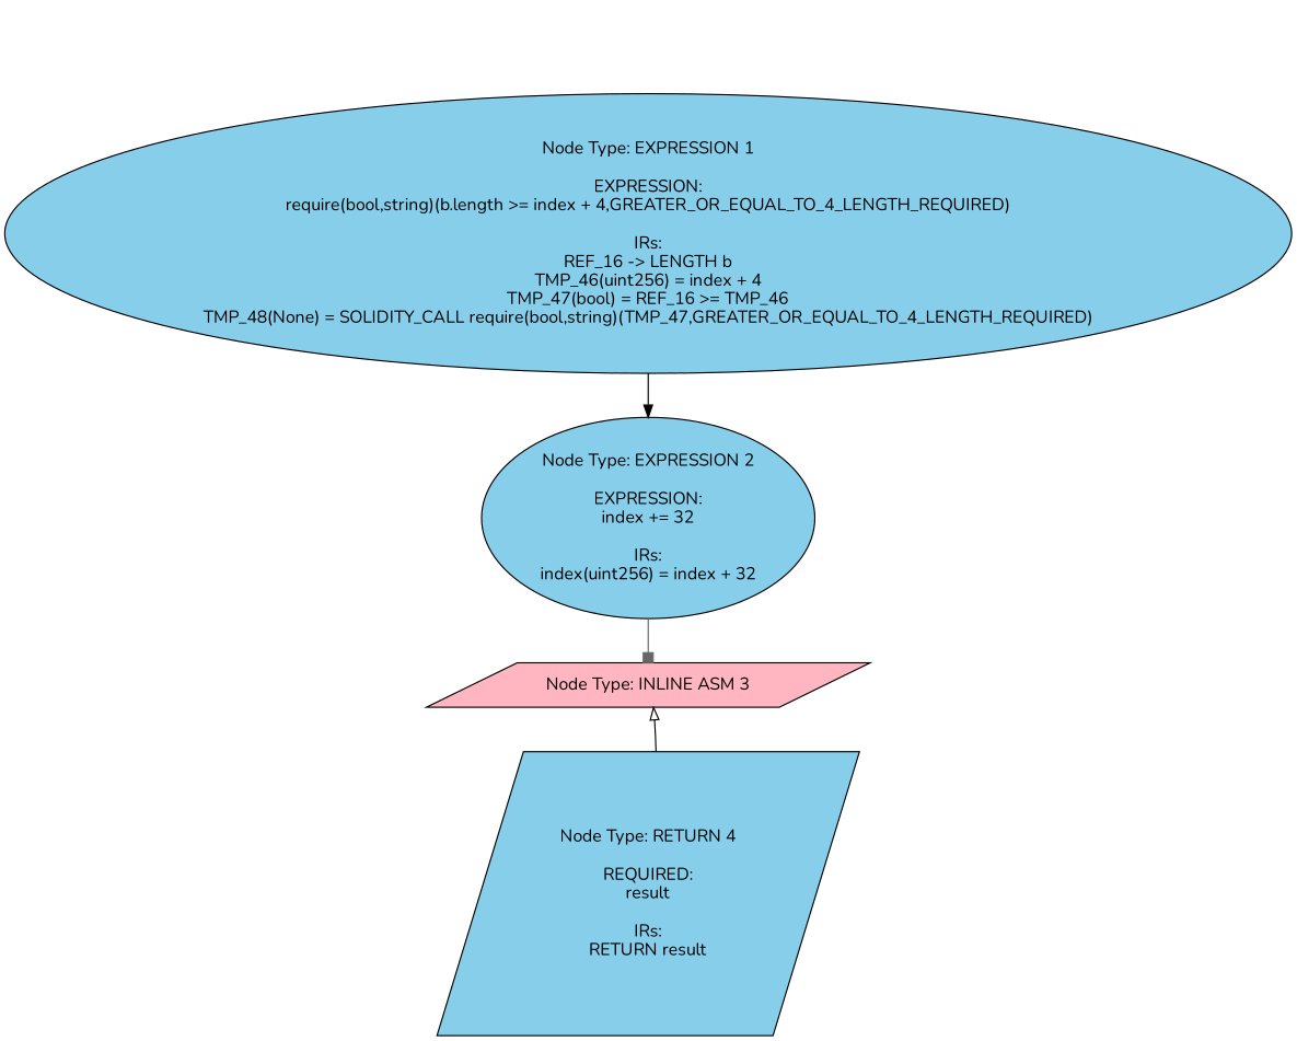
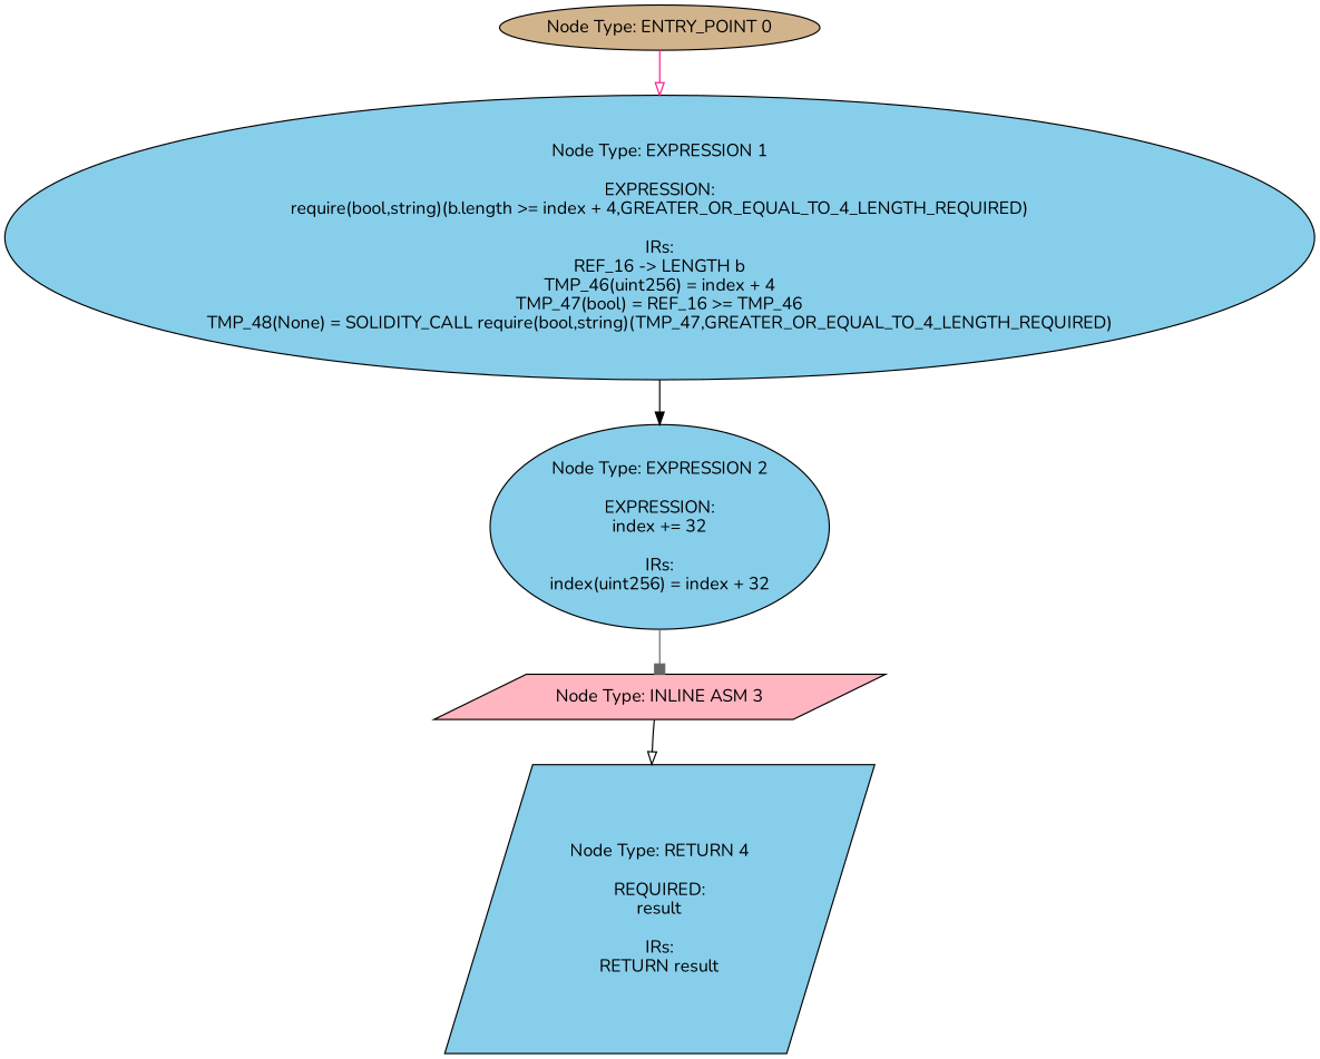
  digraph {
    fontname=Nunito
    node [fillcolor=skyblue fontname=Nunito shape=ellipse style=filled]
    edge [arrowhead=onormal color=black fontname=Nunito]
+   n1 [fillcolor=tan label="Node Type: ENTRY_POINT 0\n"]
    n2 [label="Node Type: EXPRESSION 1\n\nEXPRESSION:\nrequire(bool,string)(b.length >= index + 4,GREATER_OR_EQUAL_TO_4_LENGTH_REQUIRED)\n\nIRs:\nREF_16 -> LENGTH b\nTMP_46(uint256) = index + 4\nTMP_47(bool) = REF_16 >= TMP_46\nTMP_48(None) = SOLIDITY_CALL require(bool,string)(TMP_47,GREATER_OR_EQUAL_TO_4_LENGTH_REQUIRED)"]
    n3 [label="Node Type: EXPRESSION 2\n\nEXPRESSION:\nindex += 32\n\nIRs:\nindex(uint256) = index + 32"]
    n4 [fillcolor=lightpink label="Node Type: INLINE ASM 3\n" shape=parallelogram]
    n5 [label="Node Type: RETURN 4\n\nREQUIRED:\nresult\n\nIRs:\nRETURN result" shape=parallelogram]
+   n1 -> n2 [color=deeppink]
    n2 -> n3 [arrowhead=normal]
    n3 -> n4 [arrowhead=box color=gray40]
-   n5 -> n4
+   n4 -> n5
  }
